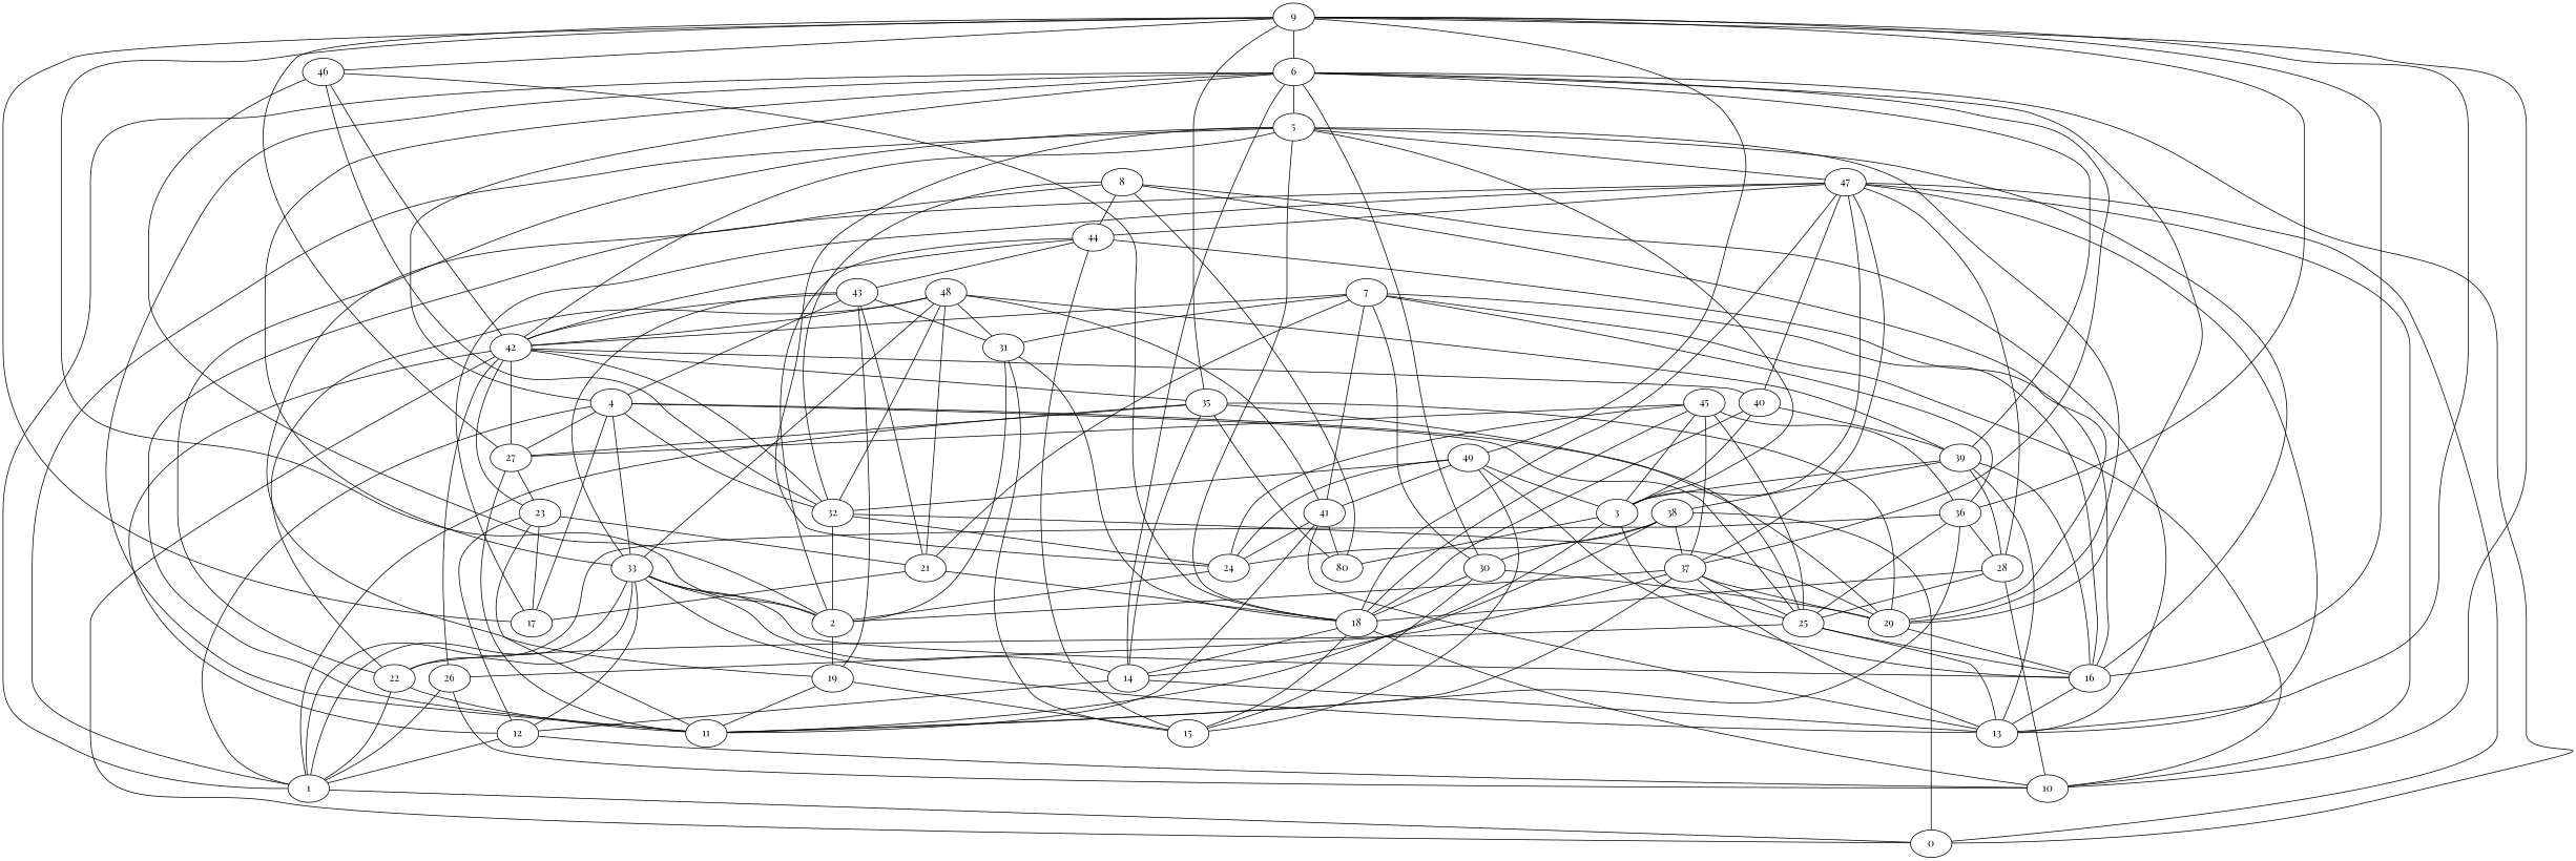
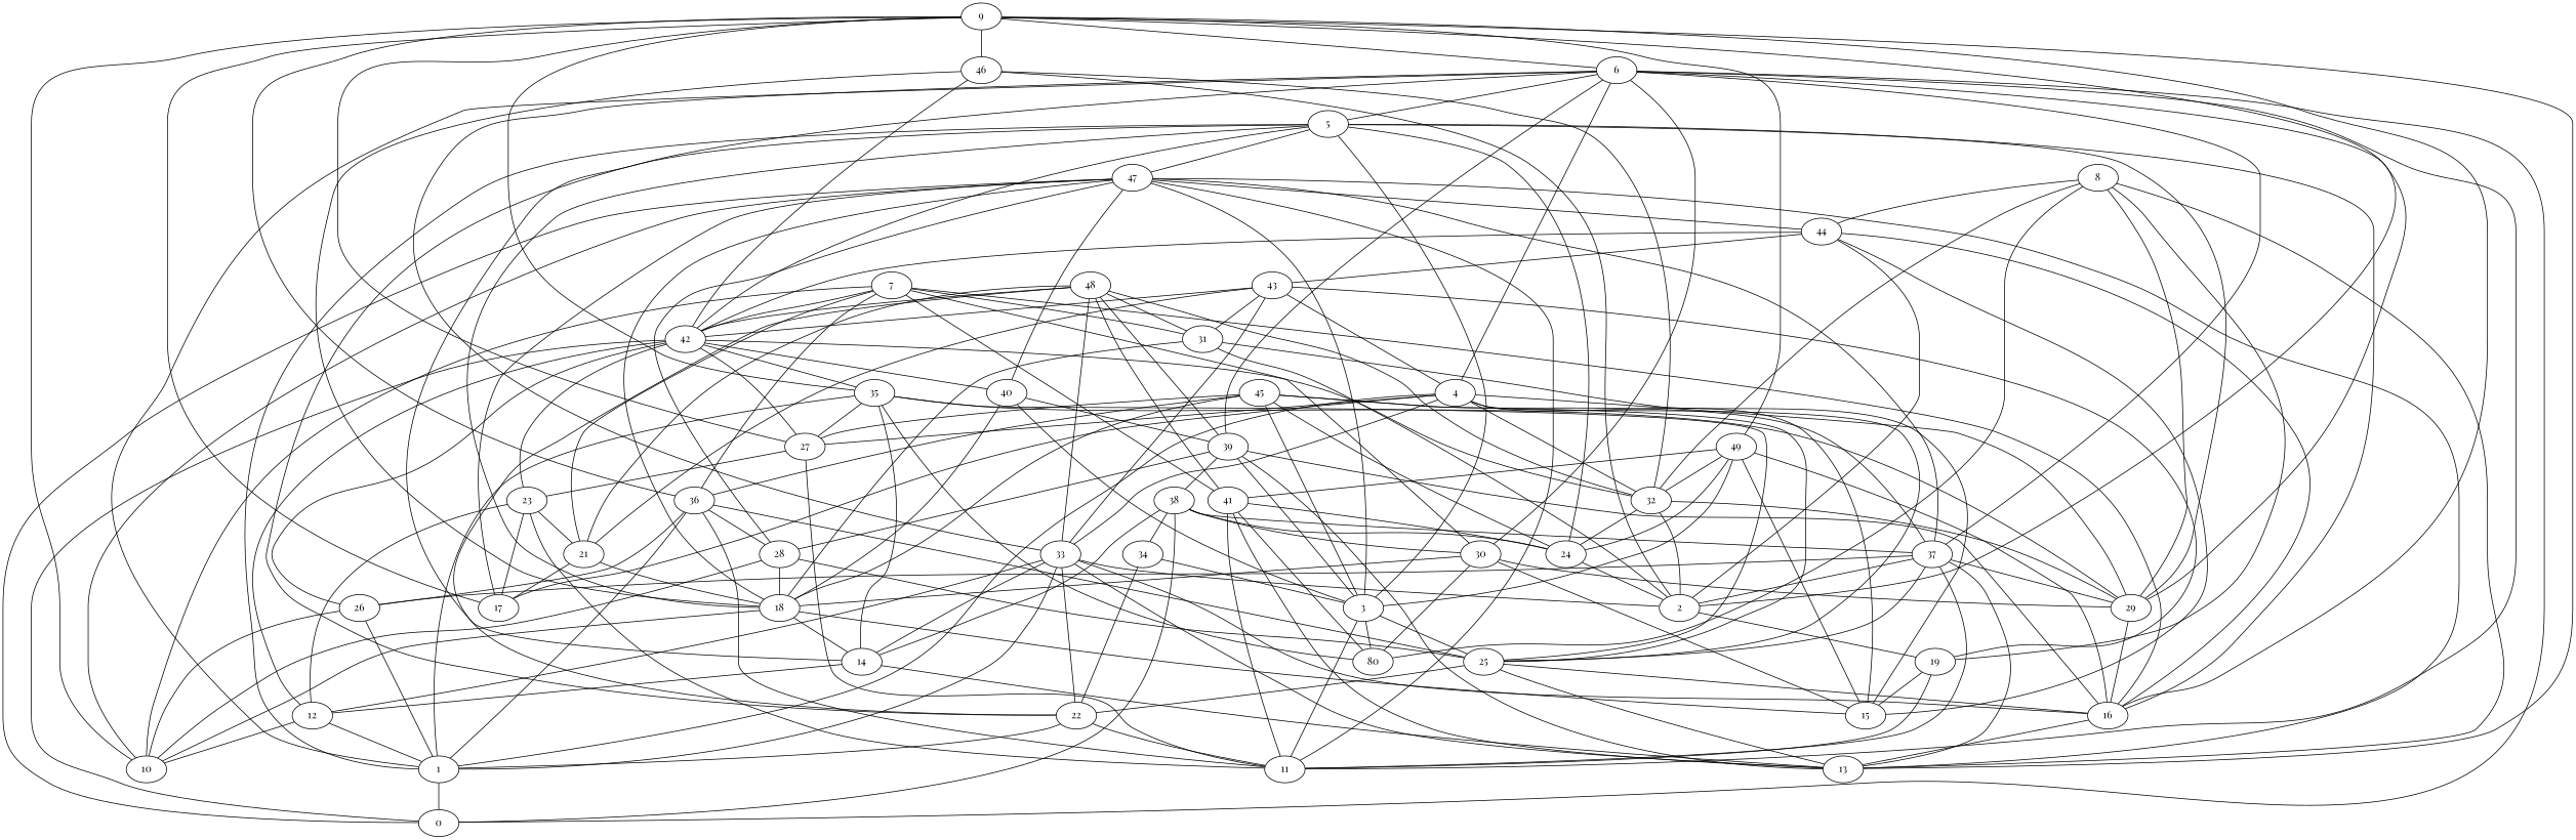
  digraph {
    fontname="Playfair Display"
    node [fontname="Playfair Display"]
    edge [color=black dir=none fontname="Playfair Display"]
    46
    18
    42
    2
    32
    14
    15
    10
    28
    25
    19
    11
    38
+   34
    0
    24
    30
    37
    3
    22
    48
    33
    31
    21
    41
    39
    16
    1
    12
    43
    4
    27
    40
    23
    26
    35
    29
    17
    13
    44
    49
    n42 [label=80]
    7
    36
    5
    47
    9
    6
    45
    8
    subgraph sub_1 {
      46
      18
      42
      2
      32
      14
      15
      10
      28
      25
      19
      11
      38
+     34
      0
      24
      30
      37
      3
      22
      48
      33
      31
      21
      41
      39
      16
      1
      12
      43
      4
      27
      40
      23
      26
      35
      29
      17
      13
      44
      49
      n42
      7
      36
      5
      47
      9
      6
      45
      8
    }
    46 -> 18
    46 -> 42
    46 -> 2
    46 -> 32
    18 -> 14
    18 -> 15
    18 -> 10
    42 -> 32
    42 -> 0
    42 -> 12
    42 -> 27
    42 -> 40
    42 -> 23
    42 -> 26
    42 -> 35
    2 -> 19
    32 -> 2
    32 -> 24
    32 -> 29
    14 -> 12
    14 -> 13
    28 -> 18
    28 -> 10
    28 -> 25
    25 -> 22
    25 -> 16
    25 -> 13
    19 -> 15
    19 -> 11
    38 -> 14
+   38 -> 34
    38 -> 0
    38 -> 24
    38 -> 30
    38 -> 37
+   34 -> 3
+   34 -> 22
    24 -> 2
    30 -> 18
    30 -> 15
    30 -> 29
+   30 -> n42
    37 -> 2
    37 -> 25
    37 -> 11
    37 -> 26
    37 -> 29
    37 -> 13
    3 -> 25
    3 -> 11
    3 -> n42
    22 -> 11
    22 -> 1
    48 -> 42
    48 -> 32
    48 -> 22
    48 -> 33
    48 -> 31
    48 -> 21
    48 -> 41
    48 -> 39
    33 -> 2
    33 -> 14
    33 -> 22
    33 -> 16
    33 -> 1
    33 -> 12
    33 -> 13
    31 -> 18
    31 -> 2
    31 -> 15
    21 -> 18
    21 -> 17
    41 -> 11
    41 -> 24
    41 -> 13
    41 -> n42
    39 -> 28
    39 -> 38
    39 -> 3
    39 -> 16
    39 -> 13
    16 -> 13
    1 -> 0
    12 -> 10
    12 -> 1
    43 -> 42
    43 -> 19
    43 -> 33
    43 -> 31
    43 -> 21
    43 -> 4
    4 -> 32
+   4 -> 15
    4 -> 25
    4 -> 33
    4 -> 1
    4 -> 27
    4 -> 29
    4 -> 17
    27 -> 11
    27 -> 23
    40 -> 18
    40 -> 3
    40 -> 39
    23 -> 11
    23 -> 21
    23 -> 12
    23 -> 17
    26 -> 10
    26 -> 1
    35 -> 14
    35 -> 25
    35 -> 1
    35 -> 27
    35 -> 29
    35 -> n42
    29 -> 16
    44 -> 42
    44 -> 2
    44 -> 15
    44 -> 16
    44 -> 43
    49 -> 32
    49 -> 15
    49 -> 24
    49 -> 3
    49 -> 41
    49 -> 16
    7 -> 42
    7 -> 10
    7 -> 30
    7 -> 31
    7 -> 21
    7 -> 41
    7 -> 16
    7 -> 36
    36 -> 28
    36 -> 25
    36 -> 11
    36 -> 1
+   36 -> 26
    5 -> 18
    5 -> 42
    5 -> 24
    5 -> 3
    5 -> 22
    5 -> 16
    5 -> 1
    5 -> 29
    5 -> 47
    47 -> 18
    47 -> 10
    47 -> 28
    47 -> 11
    47 -> 0
    47 -> 37
    47 -> 3
    47 -> 40
    47 -> 17
    47 -> 13
    47 -> 44
    9 -> 46
    9 -> 2
    9 -> 10
    9 -> 16
    9 -> 27
    9 -> 35
    9 -> 17
    9 -> 13
    9 -> 49
    9 -> 36
    9 -> 6
    6 -> 14
    6 -> 11
    6 -> 0
    6 -> 30
    6 -> 37
    6 -> 33
    6 -> 39
    6 -> 1
    6 -> 4
    6 -> 29
    6 -> 5
    45 -> 18
    45 -> 25
    45 -> 24
    45 -> 37
    45 -> 3
    45 -> 27
    45 -> 36
    8 -> 32
    8 -> 19
    8 -> 29
    8 -> 13
    8 -> 44
    8 -> n42
  }
